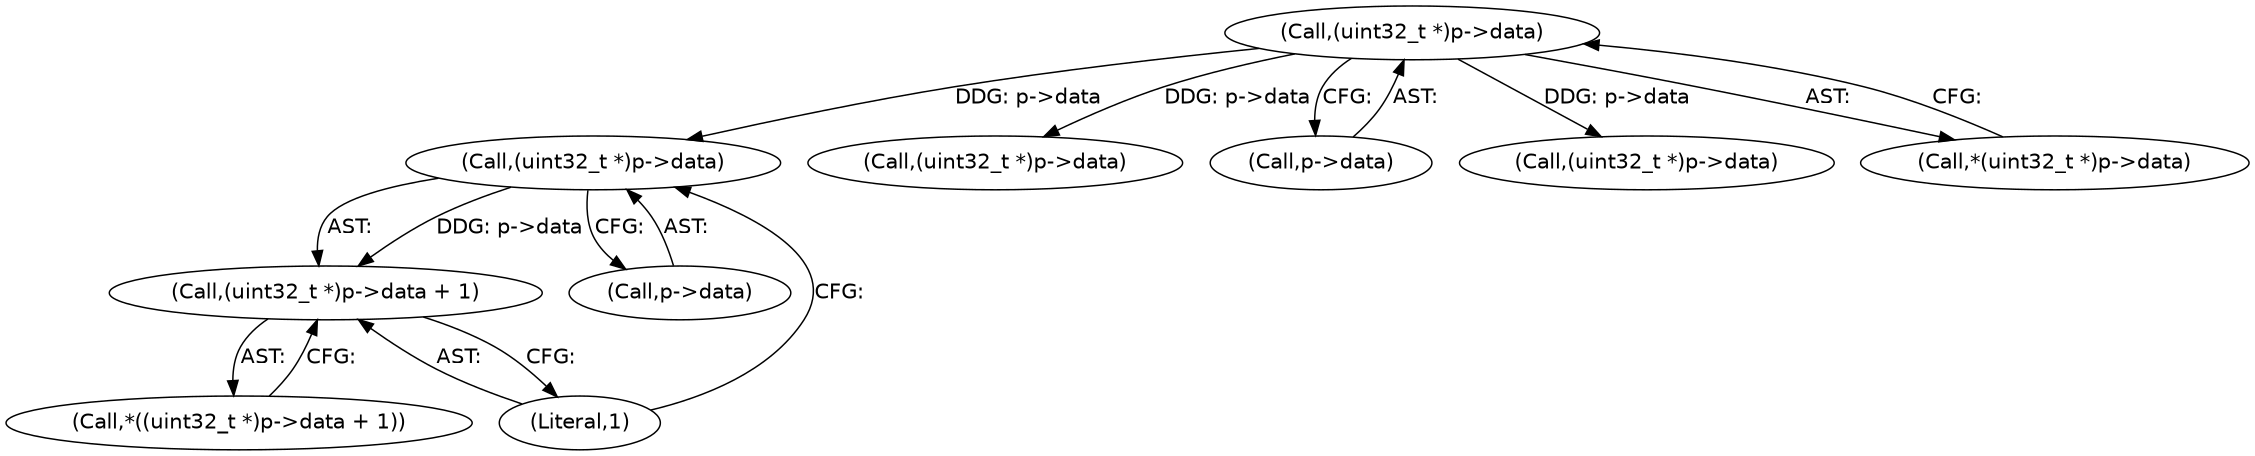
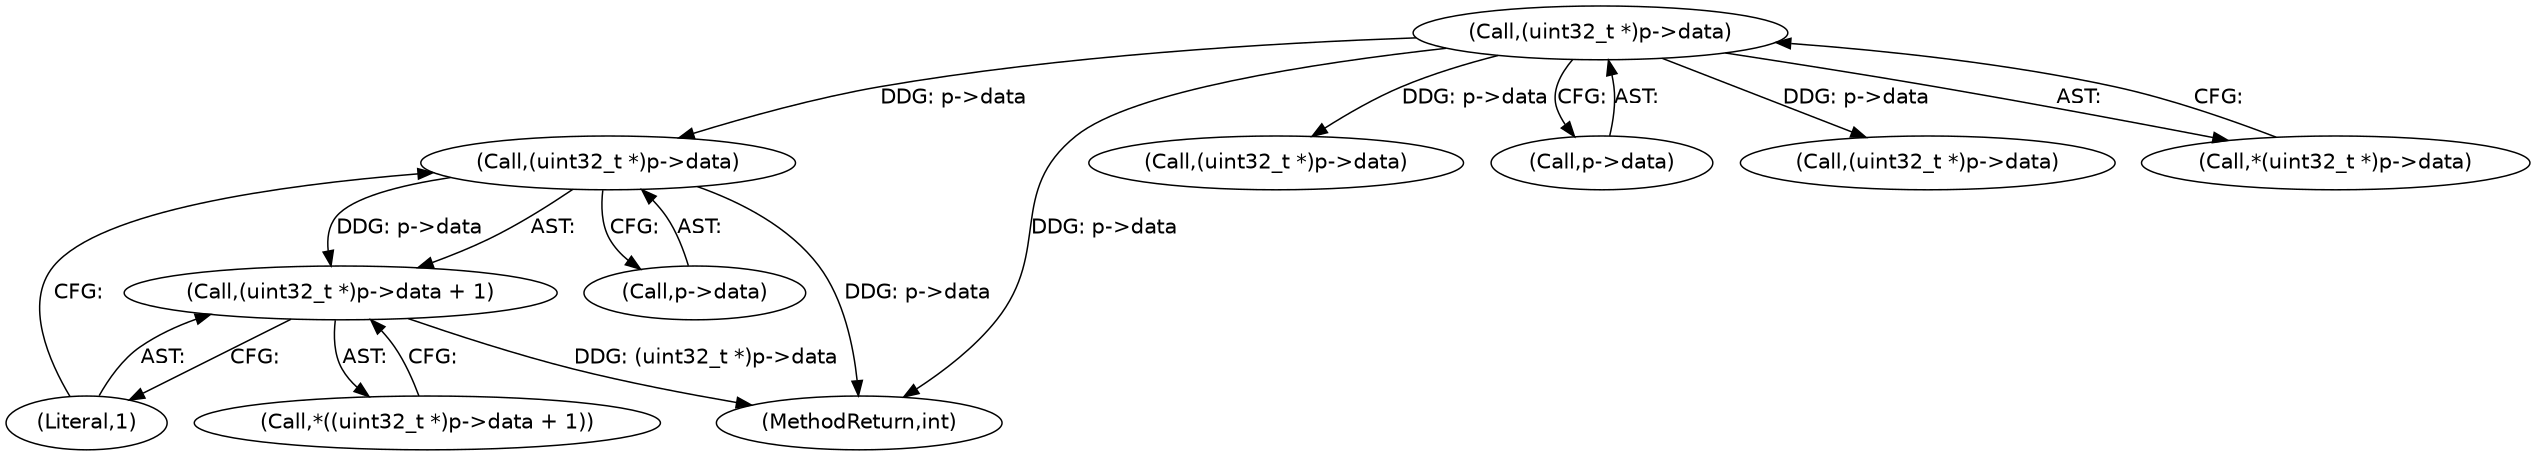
  digraph {
    fontname="DejaVu Sans"
    node [fontname="DejaVu Sans"]
    edge [fontname="DejaVu Sans"]
    n1 [label="(Call,(uint32_t *)p->data)"]
    n2 [label="(Call,(uint32_t *)p->data + 1)"]
+   n3 [label="(MethodReturn,int)"]
    n4 [label="(Call,p->data)"]
    n5 [label="(Literal,1)"]
    n6 [label="(Call,*((uint32_t *)p->data + 1))"]
    n7 [label="(Call,(uint32_t *)p->data)"]
    n8 [label="(Call,(uint32_t *)p->data)"]
    n9 [label="(Call,p->data)"]
    n10 [label="(Call,(uint32_t *)p->data)"]
    n11 [label="(Call,*(uint32_t *)p->data)"]
    n1 -> n2 [label="AST: "]
    n1 -> n2 [label="DDG: p->data"]
+   n1 -> n3 [label="DDG: p->data"]
    n1 -> n4 [label="CFG: "]
+   n2 -> n3 [label="DDG: (uint32_t *)p->data"]
    n2 -> n5 [label="CFG: "]
    n2 -> n6 [label="AST: "]
    n4 -> n1 [label="AST: "]
    n5 -> n1 [label="CFG: "]
    n5 -> n2 [label="AST: "]
    n6 -> n2 [label="CFG: "]
    n7 -> n1 [label="DDG: p->data"]
+   n7 -> n3 [label="DDG: p->data"]
    n7 -> n8 [label="DDG: p->data"]
    n7 -> n9 [label="CFG: "]
    n7 -> n10 [label="DDG: p->data"]
    n7 -> n11 [label="AST: "]
    n9 -> n7 [label="AST: "]
    n11 -> n7 [label="CFG: "]
  }
